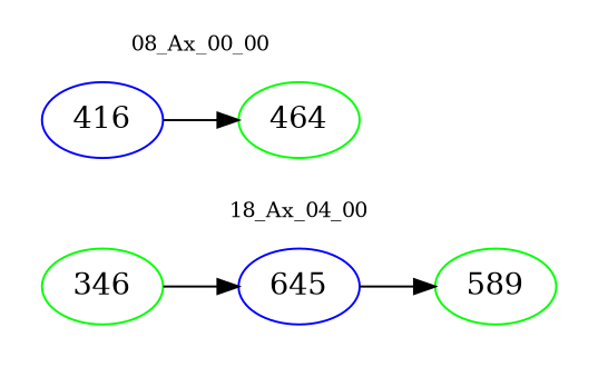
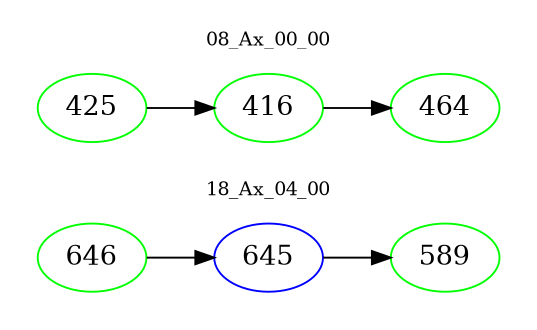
  digraph {
    rankdir=LR
    node [color=green]
    edge [color=black]
-   n1 [label=346]
+   n1 [label=646]
    n2 [color=blue label=645]
    n3 [label=589]
-   n5 [color=blue label=416]
+   n4 [label=425]
+   n5 [label=416]
    n6 [label=464]
    subgraph cluster_1 {
      color=white
      fontsize=10
      label="18_Ax_04_00"
      n1
      n2
      n3
    }
    subgraph cluster_2 {
      color=white
      fontsize=10
      label="08_Ax_00_00"
+     n4
      n5
      n6
    }
    n1 -> n2
    n2 -> n3
+   n4 -> n5
    n5 -> n6
  }
